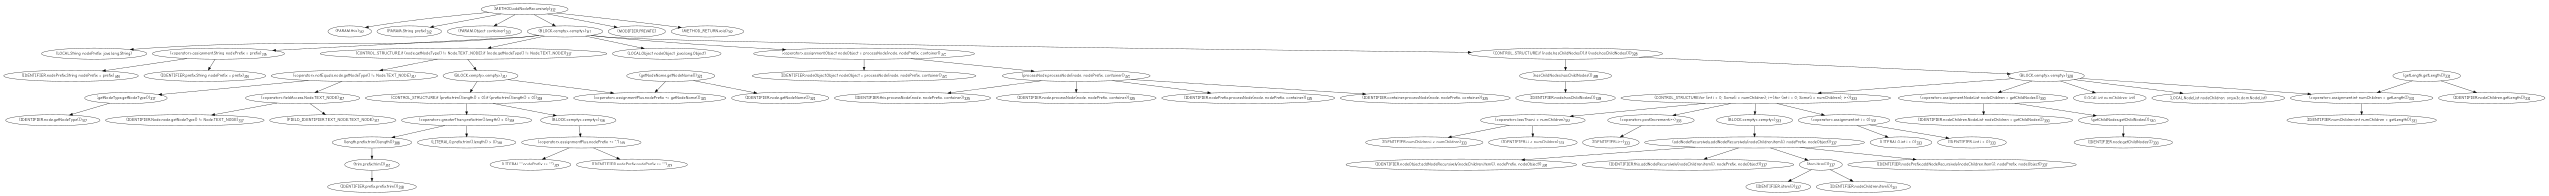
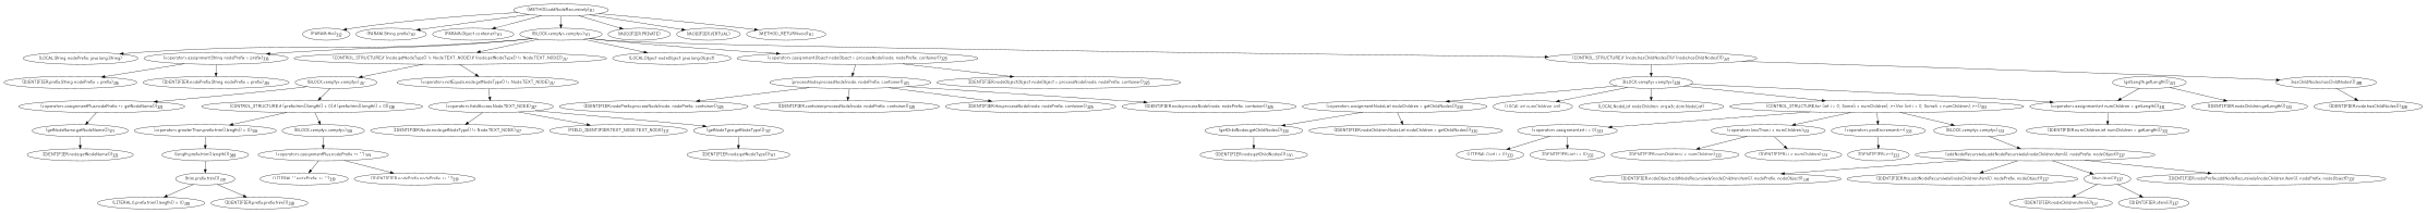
  digraph {
    fontname="Comic Neue"
    node [fontname="Comic Neue"]
    edge [fontname="Comic Neue"]
    n1 [label=<(METHOD,addNodeRecursively)<SUB>312</SUB>>]
    n2 [label=<(PARAM,this)<SUB>312</SUB>>]
    n3 [label=<(PARAM,String prefix)<SUB>312</SUB>>]
    n4 [label=<(PARAM,Object container)<SUB>313</SUB>>]
    n5 [label=<(BLOCK,&lt;empty&gt;,&lt;empty&gt;)<SUB>313</SUB>>]
    n6 [label=<(MODIFIER,PRIVATE)>]
+   n7 [label=<(MODIFIER,VIRTUAL)>]
    n8 [label=<(METHOD_RETURN,void)<SUB>312</SUB>>]
    n9 [label=<(LOCAL,String nodePrefix: java.lang.String)>]
    n10 [label=<(&lt;operator&gt;.assignment,String nodePrefix = prefix)<SUB>316</SUB>>]
    n11 [label=<(CONTROL_STRUCTURE,if (node.getNodeType() != Node.TEXT_NODE),if (node.getNodeType() != Node.TEXT_NODE))<SUB>317</SUB>>]
    n12 [label=<(LOCAL,Object nodeObject: java.lang.Object)>]
    n13 [label=<(&lt;operator&gt;.assignment,Object nodeObject = processNode(node, nodePrefix, container))<SUB>325</SUB>>]
    n14 [label=<(CONTROL_STRUCTURE,if (node.hasChildNodes()),if (node.hasChildNodes()))<SUB>328</SUB>>]
-   n15 [label=<(IDENTIFIER,nodePrefix,String nodePrefix = prefix)<SUB>346</SUB>>]
+   n15 [label=<(IDENTIFIER,nodePrefix,String nodePrefix = prefix)<SUB>316</SUB>>]
    n16 [label=<(IDENTIFIER,prefix,String nodePrefix = prefix)<SUB>316</SUB>>]
    n17 [label=<(&lt;operator&gt;.notEquals,node.getNodeType() != Node.TEXT_NODE)<SUB>317</SUB>>]
    n18 [label=<(BLOCK,&lt;empty&gt;,&lt;empty&gt;)<SUB>317</SUB>>]
    n19 [label=<(IDENTIFIER,nodeObject,Object nodeObject = processNode(node, nodePrefix, container))<SUB>325</SUB>>]
    n20 [label=<(processNode,processNode(node, nodePrefix, container))<SUB>325</SUB>>]
    n21 [label=<(hasChildNodes,hasChildNodes())<SUB>388</SUB>>]
    n22 [label=<(BLOCK,&lt;empty&gt;,&lt;empty&gt;)<SUB>328</SUB>>]
    n23 [label=<(getNodeType,getNodeType())<SUB>317</SUB>>]
    n24 [label=<(&lt;operator&gt;.fieldAccess,Node.TEXT_NODE)<SUB>317</SUB>>]
    n25 [label=<(CONTROL_STRUCTURE,if (prefix.trim().length() &gt; 0),if (prefix.trim().length() &gt; 0))<SUB>318</SUB>>]
    n26 [label=<(&lt;operator&gt;.assignmentPlus,nodePrefix += getNodeName())<SUB>321</SUB>>]
    n27 [label=<(IDENTIFIER,node,getNodeType())<SUB>317</SUB>>]
    n28 [label=<(IDENTIFIER,Node,node.getNodeType() != Node.TEXT_NODE)<SUB>317</SUB>>]
    n29 [label=<(FIELD_IDENTIFIER,TEXT_NODE,TEXT_NODE)<SUB>317</SUB>>]
    n30 [label=<(&lt;operator&gt;.greaterThan,prefix.trim().length() &gt; 0)<SUB>318</SUB>>]
    n31 [label=<(BLOCK,&lt;empty&gt;,&lt;empty&gt;)<SUB>318</SUB>>]
    n32 [label=<(getNodeName,getNodeName())<SUB>321</SUB>>]
    n33 [label=<(length,prefix.trim().length())<SUB>388</SUB>>]
    n34 [label=<(LITERAL,0,prefix.trim().length() &gt; 0)<SUB>318</SUB>>]
    n35 [label=<(&lt;operator&gt;.assignmentPlus,nodePrefix += &quot;.&quot;)<SUB>319</SUB>>]
    n36 [label=<(trim,prefix.trim())<SUB>318</SUB>>]
    n37 [label=<(IDENTIFIER,prefix,prefix.trim())<SUB>318</SUB>>]
    n38 [label=<(IDENTIFIER,nodePrefix,nodePrefix += &quot;.&quot;)<SUB>319</SUB>>]
    n39 [label=<(LITERAL,&quot;.&quot;,nodePrefix += &quot;.&quot;)<SUB>319</SUB>>]
    n40 [label=<(IDENTIFIER,node,getNodeName())<SUB>321</SUB>>]
    n41 [label=<(IDENTIFIER,this,processNode(node, nodePrefix, container))<SUB>325</SUB>>]
    n42 [label=<(IDENTIFIER,node,processNode(node, nodePrefix, container))<SUB>325</SUB>>]
    n43 [label=<(IDENTIFIER,nodePrefix,processNode(node, nodePrefix, container))<SUB>325</SUB>>]
    n44 [label=<(IDENTIFIER,container,processNode(node, nodePrefix, container))<SUB>325</SUB>>]
    n45 [label=<(IDENTIFIER,node,hasChildNodes())<SUB>328</SUB>>]
    n46 [label=<(LOCAL,NodeList nodeChildren: org.w3c.dom.NodeList)>]
    n47 [label=<(&lt;operator&gt;.assignment,NodeList nodeChildren = getChildNodes())<SUB>330</SUB>>]
    n48 [label=<(LOCAL,int numChildren: int)>]
    n49 [label=<(&lt;operator&gt;.assignment,int numChildren = getLength())<SUB>331</SUB>>]
    n50 [label=<(CONTROL_STRUCTURE,for (int i = 0; Some(i &lt; numChildren); i++),for (int i = 0; Some(i &lt; numChildren); i++))<SUB>333</SUB>>]
    n51 [label=<(IDENTIFIER,nodeChildren,NodeList nodeChildren = getChildNodes())<SUB>330</SUB>>]
    n52 [label=<(getChildNodes,getChildNodes())<SUB>330</SUB>>]
    n53 [label=<(IDENTIFIER,numChildren,int numChildren = getLength())<SUB>331</SUB>>]
    n54 [label=<(&lt;operator&gt;.assignment,int i = 0)<SUB>333</SUB>>]
    n55 [label=<(&lt;operator&gt;.lessThan,i &lt; numChildren)<SUB>333</SUB>>]
    n56 [label=<(&lt;operator&gt;.postIncrement,i++)<SUB>333</SUB>>]
    n57 [label=<(BLOCK,&lt;empty&gt;,&lt;empty&gt;)<SUB>333</SUB>>]
    n58 [label=<(IDENTIFIER,node,getChildNodes())<SUB>330</SUB>>]
    n59 [label=<(getLength,getLength())<SUB>331</SUB>>]
    n60 [label=<(IDENTIFIER,nodeChildren,getLength())<SUB>331</SUB>>]
    n61 [label=<(IDENTIFIER,i,int i = 0)<SUB>333</SUB>>]
    n62 [label=<(LITERAL,0,int i = 0)<SUB>333</SUB>>]
    n63 [label=<(IDENTIFIER,i,i &lt; numChildren)<SUB>333</SUB>>]
    n64 [label=<(IDENTIFIER,numChildren,i &lt; numChildren)<SUB>333</SUB>>]
    n65 [label=<(IDENTIFIER,i,i++)<SUB>333</SUB>>]
    n66 [label=<(addNodeRecursively,addNodeRecursively(nodeChildren.item(i), nodePrefix, nodeObject))<SUB>337</SUB>>]
    n67 [label=<(IDENTIFIER,this,addNodeRecursively(nodeChildren.item(i), nodePrefix, nodeObject))<SUB>337</SUB>>]
    n68 [label=<(item,item(i))<SUB>337</SUB>>]
    n69 [label=<(IDENTIFIER,nodePrefix,addNodeRecursively(nodeChildren.item(i), nodePrefix, nodeObject))<SUB>337</SUB>>]
    n70 [label=<(IDENTIFIER,nodeObject,addNodeRecursively(nodeChildren.item(i), nodePrefix, nodeObject))<SUB>338</SUB>>]
    n71 [label=<(IDENTIFIER,nodeChildren,item(i))<SUB>137</SUB>>]
    n72 [label=<(IDENTIFIER,i,item(i))<SUB>337</SUB>>]
    n1 -> n2
    n1 -> n3
    n1 -> n4
    n1 -> n5
    n1 -> n6
+   n1 -> n7
    n1 -> n8
    n5 -> n9
    n5 -> n10
    n5 -> n11
    n5 -> n12
    n5 -> n13
    n5 -> n14
    n10 -> n15
    n10 -> n16
    n11 -> n17
    n11 -> n18
    n13 -> n19
    n13 -> n20
    n14 -> n21
    n14 -> n22
-   n17 -> n23
+   n24 -> n23
    n17 -> n24
    n18 -> n25
    n18 -> n26
    n20 -> n41
    n20 -> n42
    n20 -> n43
    n20 -> n44
    n21 -> n45
    n22 -> n46
    n22 -> n47
    n22 -> n48
    n22 -> n49
    n22 -> n50
    n23 -> n27
    n24 -> n28
    n24 -> n29
    n25 -> n30
    n25 -> n31
-   n32 -> n26
+   n26 -> n32
    n30 -> n33
-   n30 -> n34
+   n36 -> n34
    n31 -> n35
    n32 -> n40
    n33 -> n36
    n35 -> n38
    n35 -> n39
    n36 -> n37
    n47 -> n51
    n47 -> n52
    n49 -> n53
    n50 -> n54
    n50 -> n55
    n50 -> n56
    n50 -> n57
    n52 -> n58
    n54 -> n61
    n54 -> n62
    n55 -> n63
    n55 -> n64
    n56 -> n65
    n57 -> n66
    n59 -> n49
    n59 -> n60
    n66 -> n67
    n66 -> n68
    n66 -> n69
    n66 -> n70
    n68 -> n71
    n68 -> n72
  }
